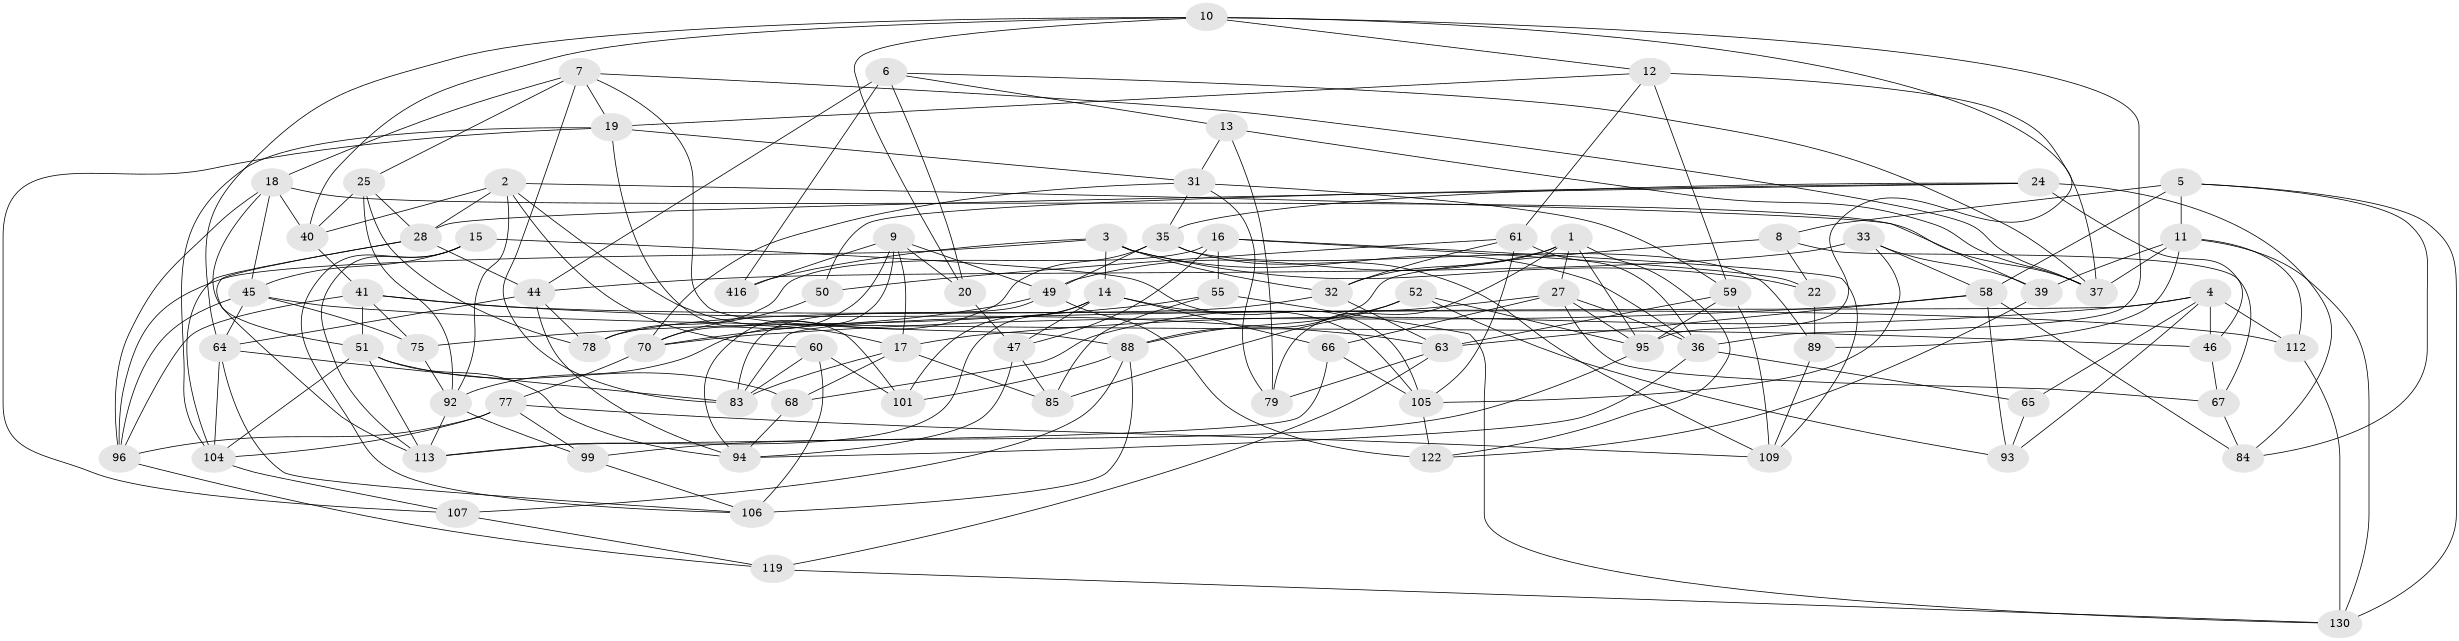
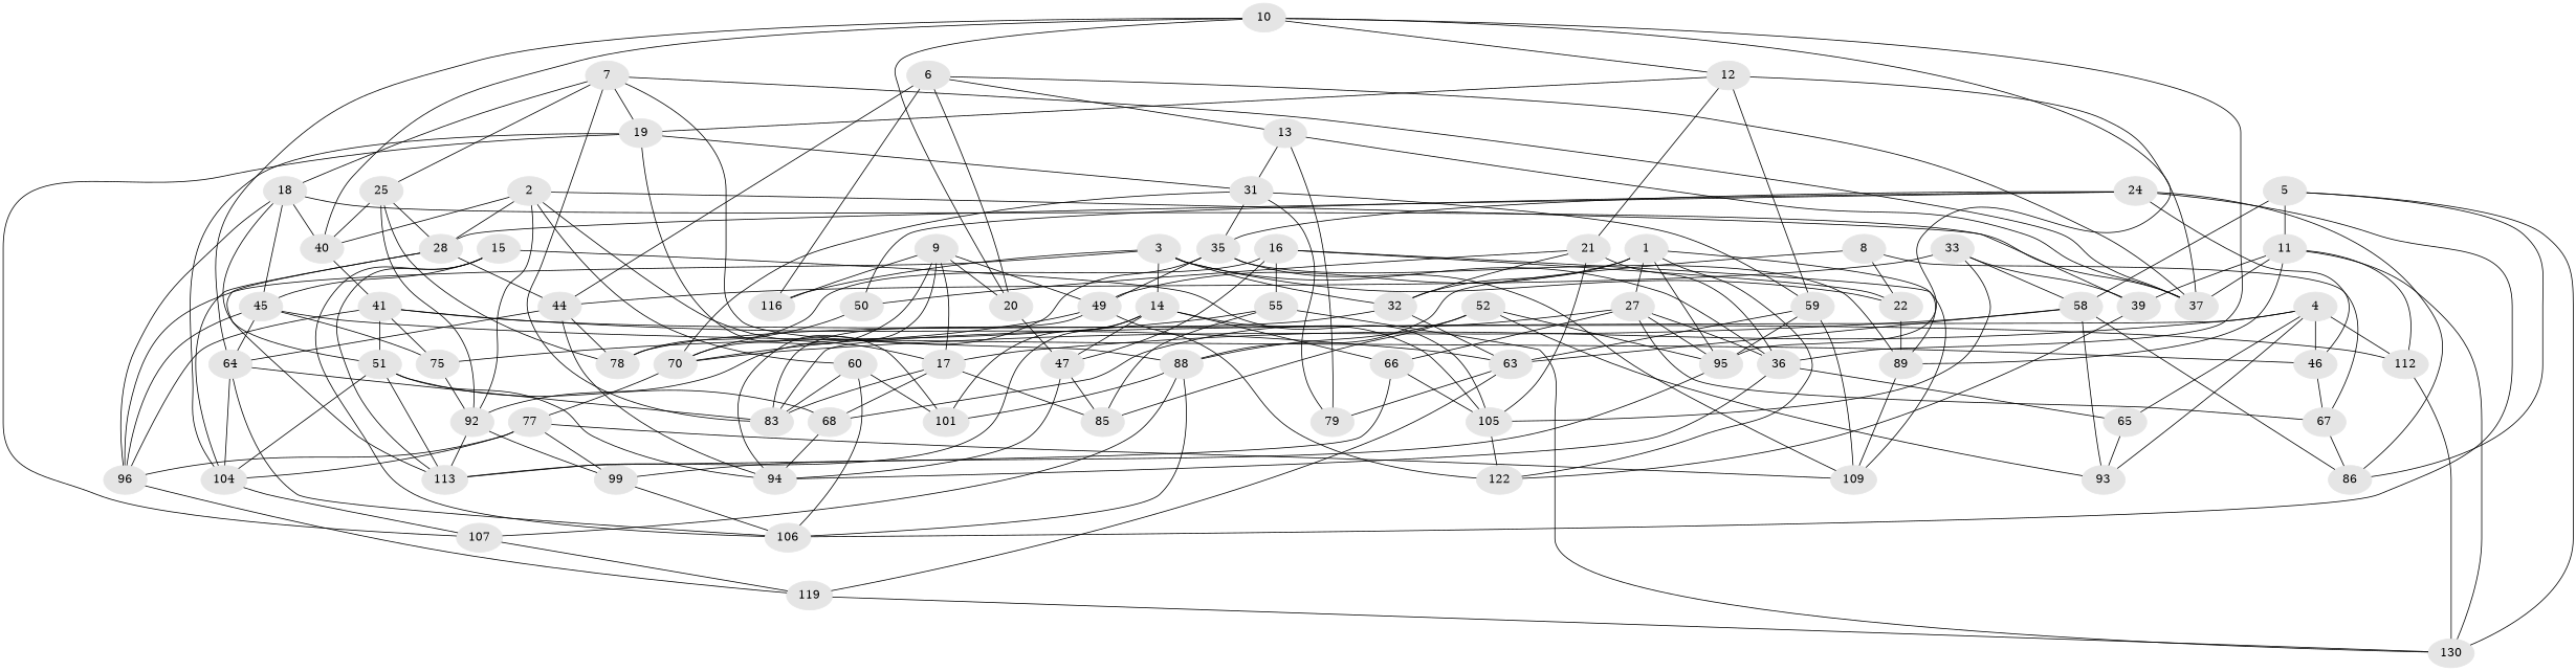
  graph {
    node [color=gray90 style=filled]
    1 [super="+57"]
    27 [super="+73"]
    32 [super="+87"]
    49 [super="+76"]
    79
    95 [super="+123"]
    122
    36 [super="+71"]
    67
    66
    68
    78
    63 [super="+121"]
    83 [super="+131"]
    70 [super="+80"]
    99
    2 [super="+69"]
    17 [super="+125"]
    28 [super="+43"]
    39
    40 [super="+129"]
    60
    92 [super="+114"]
    85
    44 [super="+86"]
    113 [super="+117"]
    104 [super="+126"]
    41 [super="+90"]
    101
    106 [super="+108"]
    3 [super="+81"]
    14 [super="+53"]
    22
    96 [super="+128"]
-   116 [label=416]
+   116
    47 [super="+61"]
    105 [super="+111"]
    89
    65
    94 [super="+103"]
    119
    4 [super="+29"]
    46
    93
    112
    130 [super="+132"]
    5 [super="+97"]
    8
    11 [super="+30"]
    58 [super="+127"]
-   84
+   84 [label=86]
    88 [super="+91"]
    37 [super="+102"]
    50
    6 [super="+23"]
    13
    20
    31 [super="+38"]
    64 [super="+74"]
    7 [super="+42"]
    18 [super="+34"]
    19 [super="+62"]
    25 [super="+26"]
    45 [super="+100"]
    51 [super="+120"]
    107
    9 [super="+98"]
    77 [super="+118"]
    10 [super="+54"]
    12 [super="+48"]
-   21 [super="+82" label=61]
+   21 [super="+82"]
    59 [super="+72"]
    109 [super="+115"]
    35 [super="+110"]
    75
    15
    16 [super="+56"]
    55
    24 [super="+124"]
    33
    52
    1 -- 27
    1 -- 32
    1 -- 49
-   1 -- 79
+   1 -- 89
    1 -- 95
    1 -- 122
    27 -- 95
    27 -- 36
    27 -- 67
    27 -- 66
    27 -- 68
    32 -- 78
    32 -- 63
    49 -- 122
    49 -- 83
    49 -- 70
    95 -- 99
    36 -- 65
    36 -- 94
    67 -- 84
    66 -- 113
    66 -- 105
    68 -- 94
    63 -- 79
    63 -- 119
    70 -- 77
    99 -- 106
    2 -- 17
    2 -- 28
    2 -- 39
    2 -- 40
    2 -- 60
    2 -- 92
    17 -- 68
    17 -- 83
    17 -- 85
    28 -- 44
    28 -- 113
    28 -- 104
    39 -- 122
    40 -- 41
    60 -- 83
    60 -- 101
    60 -- 106
    92 -- 99
    92 -- 113
    44 -- 78
    44 -- 94
    44 -- 64
    104 -- 107
    41 -- 63
    41 -- 96
    41 -- 112
    41 -- 51
    41 -- 75
    3 -- 32
    3 -- 36
    3 -- 14
    3 -- 22
    3 -- 96
    3 -- 116
    14 -- 66
    14 -- 113
    14 -- 101
    14 -- 47
    14 -- 105
    22 -- 89
    96 -- 119
    47 -- 85
    47 -- 94
    105 -- 122
    89 -- 109
    65 -- 93
    119 -- 130
    4 -- 83
    4 -- 17
    4 -- 65
    4 -- 46
    4 -- 93
    4 -- 112
    46 -- 67
    112 -- 130
    5 -- 130
-   5 -- 8
    5 -- 11
    5 -- 58
    5 -- 84
    8 -- 67
    8 -- 22
    8 -- 88
    11 -- 39
    11 -- 89
    11 -- 112
    11 -- 130
    11 -- 37
    58 -- 63
    58 -- 70
    58 -- 93
    58 -- 84
    88 -- 101
    88 -- 106
    88 -- 107
    50 -- 70
    6 -- 44
    6 -- 116 [weight=2]
    6 -- 37
    6 -- 13
    6 -- 20
    13 -- 79
    13 -- 37
    13 -- 31
    20 -- 47
    31 -- 79
    31 -- 70
    31 -- 59
    31 -- 35
    64 -- 83
    64 -- 104
    64 -- 106
    7 -- 83
    7 -- 88
    7 -- 37
    7 -- 18
    7 -- 19
    7 -- 25
    18 -- 40
    18 -- 96
    18 -- 37
    18 -- 45
    18 -- 51
    19 -- 104
    19 -- 101
    19 -- 31
    19 -- 107
    25 -- 78
    25 -- 28
    25 -- 40 [weight=2]
    25 -- 92
    45 -- 96
    45 -- 46
    45 -- 64
    45 -- 75
    51 -- 68
    51 -- 113
    51 -- 104
    51 -- 94
    107 -- 119
    9 -- 49
    9 -- 70
    9 -- 17
    9 -- 116
    9 -- 94
    9 -- 20
    77 -- 99
    77 -- 104
    77 -- 96
    77 -- 109
    10 -- 95
    10 -- 36
    10 -- 40
    10 -- 20
    10 -- 64
    10 -- 12
    12 -- 37
    12 -- 19
    12 -- 21 [weight=2]
    12 -- 59
    21 -- 32
    21 -- 36
    21 -- 105
    21 -- 50
    59 -- 95
    59 -- 63
    59 -- 109 [weight=2]
    35 -- 49
    35 -- 92
    35 -- 89
    35 -- 109
    75 -- 92
    15 -- 113
    15 -- 106
    15 -- 105
    15 -- 45
    16 -- 78
    16 -- 22
    16 -- 47 [weight=2]
    16 -- 109
    16 -- 55
    55 -- 85
    55 -- 130
    55 -- 75
    24 -- 28
+   24 -- 106
    24 -- 46
    24 -- 84
    24 -- 50
    24 -- 35
    33 -- 39
    33 -- 44
    33 -- 105
    33 -- 58
    52 -- 95
    52 -- 85
    52 -- 93
    52 -- 88
  }
